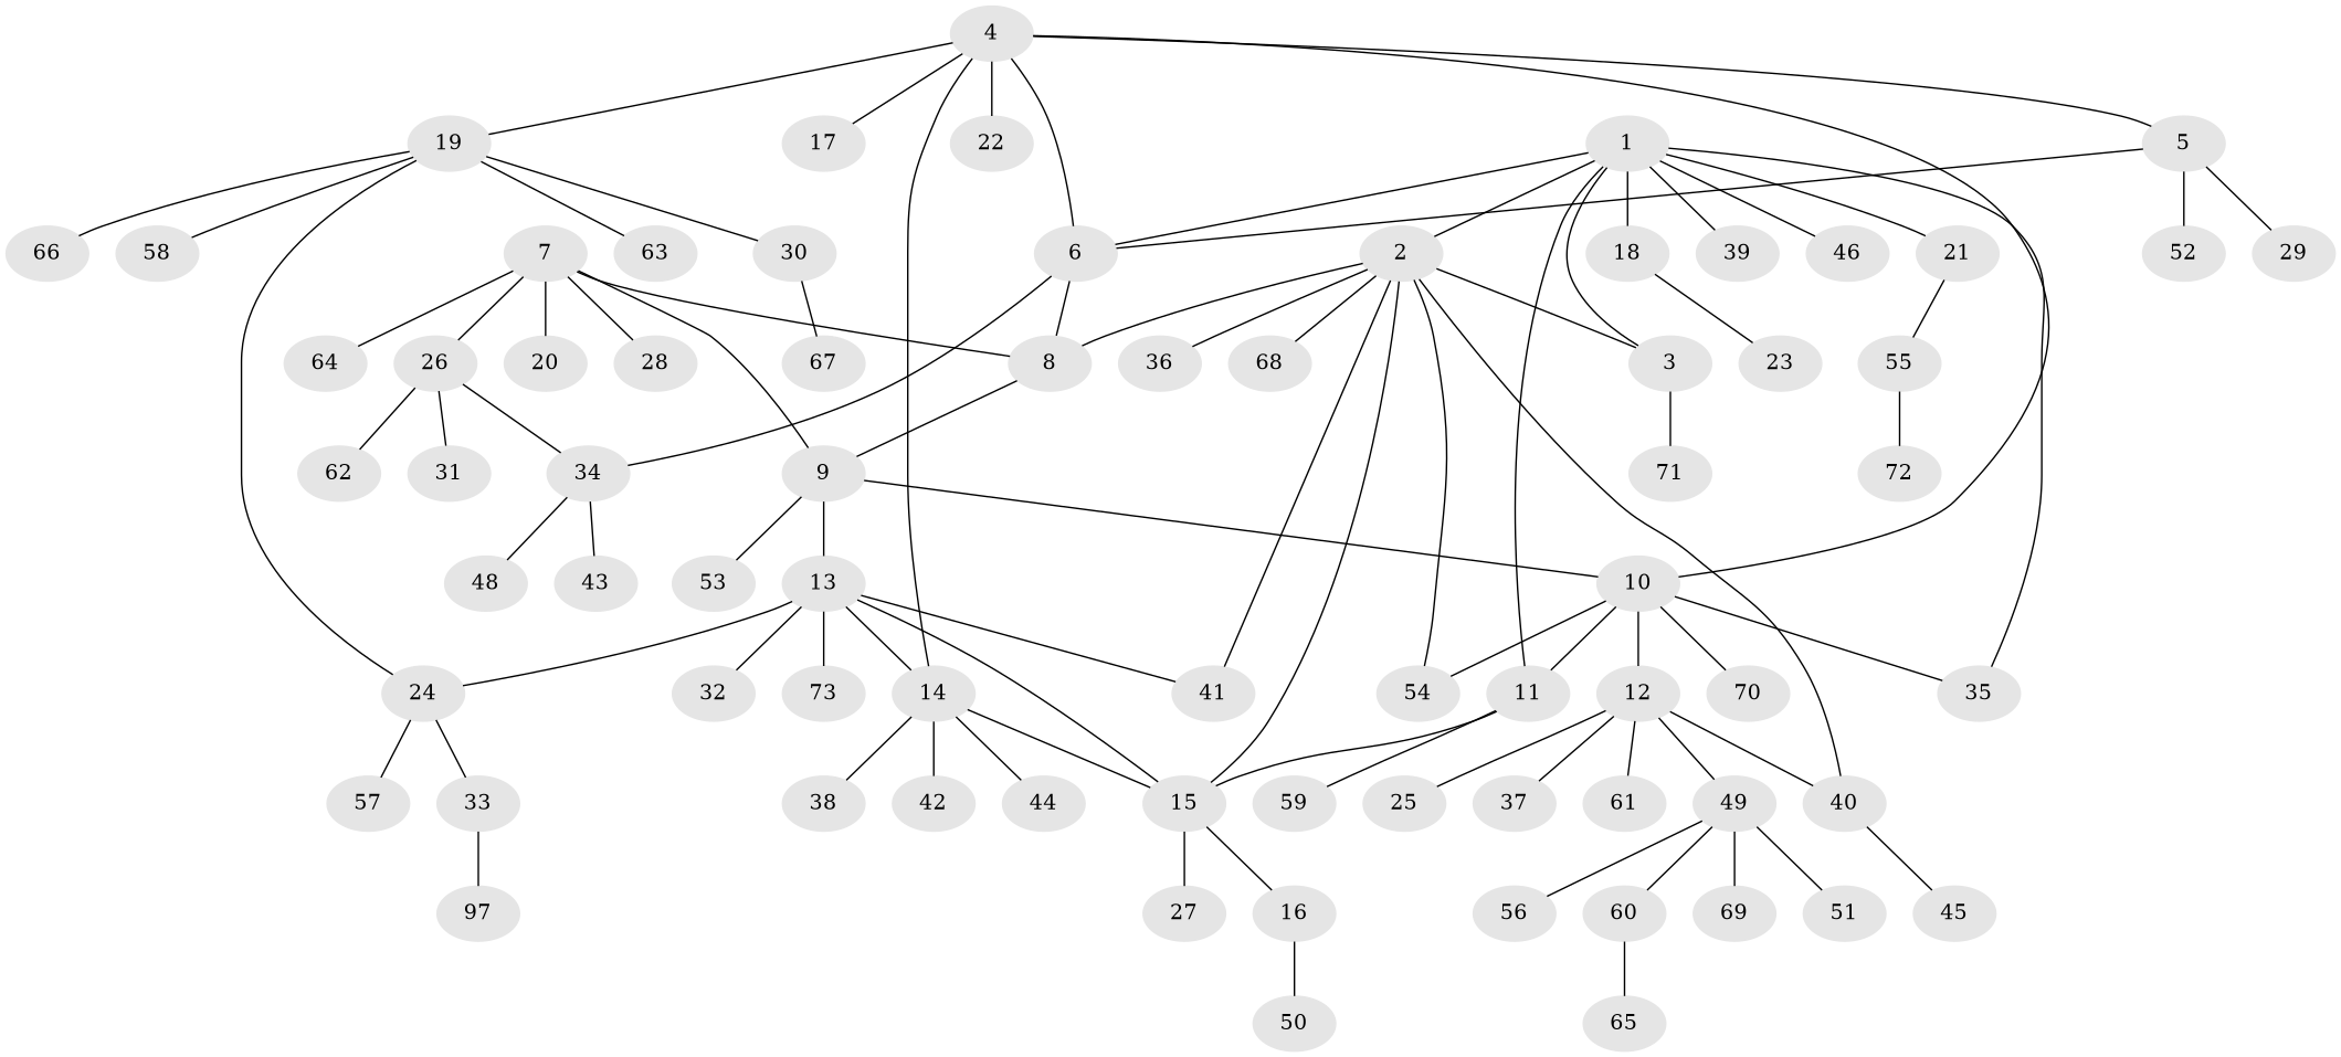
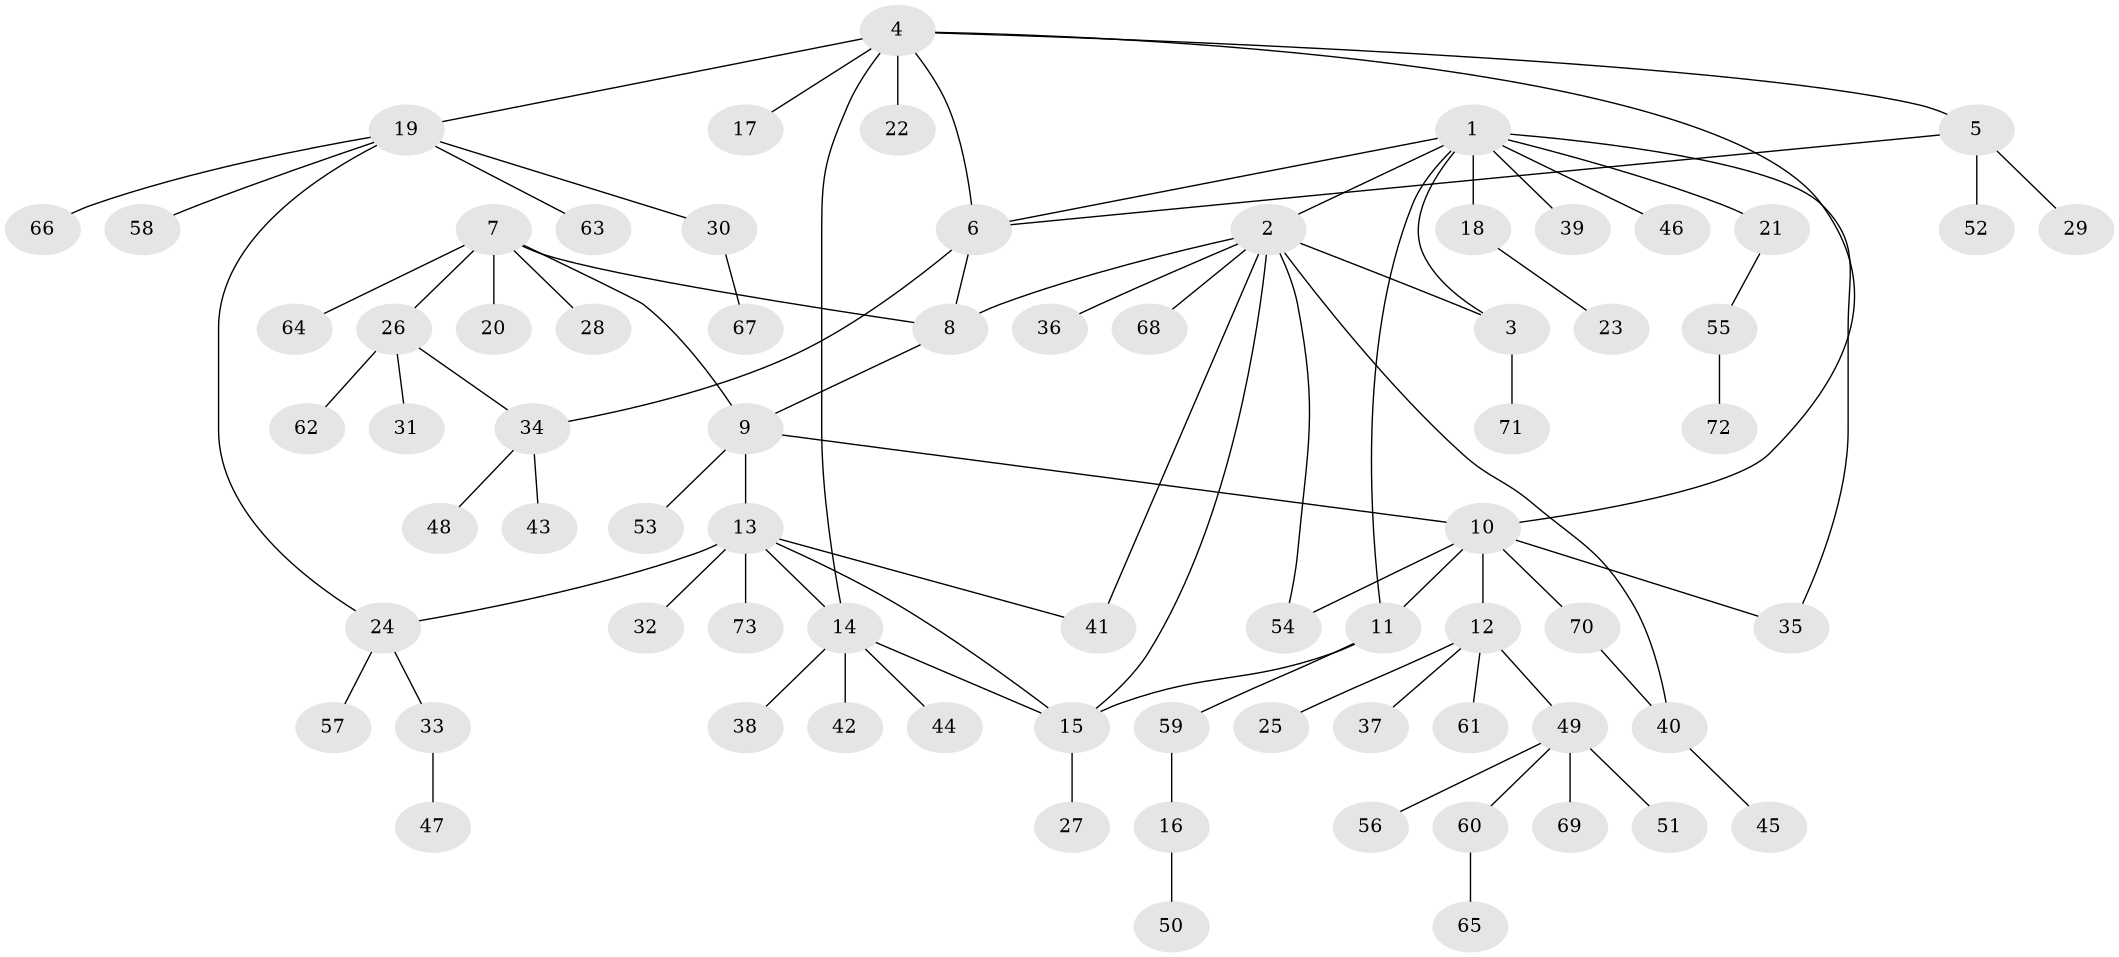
  graph {
    node [color=gray90 style=filled]
    1
    2
    3
    6
    11
    18
    21
    35
    39
    46
    8
    15
    36
    40
    41
    54
    68
    71
    34
    59
    23
    55
    9
    16
    27
    45
    4
    5
    10
    14
    17
    19
    22
    29
    52
    12
    70
    38
    42
    44
    24
    30
    58
    63
    66
    43
    48
    7
    20
    26
    28
    64
    13
    53
    31
    62
    32
    73
    25
    37
    49
    61
    51
    56
    60
    69
    33
    57
    50
    67
    72
-   47 [label=97]
+   47
    65
    1 -- 2
    1 -- 3
    1 -- 6
    1 -- 11
    1 -- 18
    1 -- 21
    1 -- 35
    1 -- 39
    1 -- 46
    2 -- 3
    2 -- 8
    2 -- 15
    2 -- 36
    2 -- 40
    2 -- 41
    2 -- 54
    2 -- 68
    3 -- 71
    6 -- 8
    6 -- 34
    11 -- 15
    11 -- 59
    18 -- 23
    21 -- 55
    8 -- 9
-   15 -- 16
+   59 -- 16
    15 -- 27
    40 -- 45
    34 -- 43
    34 -- 48
    55 -- 72
    9 -- 10
    9 -- 13
    9 -- 53
    16 -- 50
    4 -- 6
    4 -- 5
    4 -- 10
    4 -- 14
    4 -- 17
    4 -- 19
    4 -- 22
    5 -- 6
    5 -- 29
    5 -- 52
    10 -- 11
    10 -- 35
    10 -- 54
    10 -- 12
    10 -- 70
    14 -- 15
    14 -- 38
    14 -- 42
    14 -- 44
    19 -- 24
    19 -- 30
    19 -- 58
    19 -- 63
    19 -- 66
-   12 -- 40
+   70 -- 40
    12 -- 25
    12 -- 37
    12 -- 49
    12 -- 61
    24 -- 33
    24 -- 57
    30 -- 67
    7 -- 8
    7 -- 9
    7 -- 20
    7 -- 26
    7 -- 28
    7 -- 64
    26 -- 34
    26 -- 31
    26 -- 62
    13 -- 15
    13 -- 41
    13 -- 14
    13 -- 24
    13 -- 32
    13 -- 73
    49 -- 51
    49 -- 56
    49 -- 60
    49 -- 69
    60 -- 65
    33 -- 47
  }
